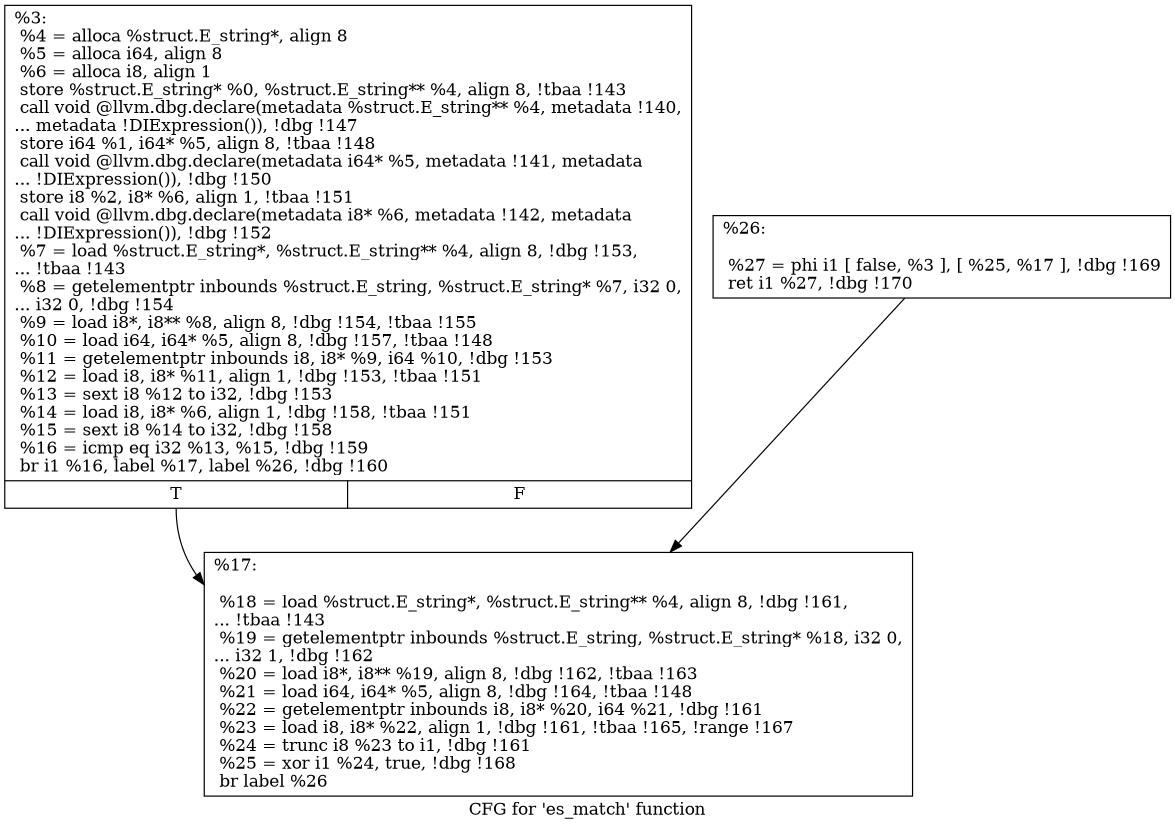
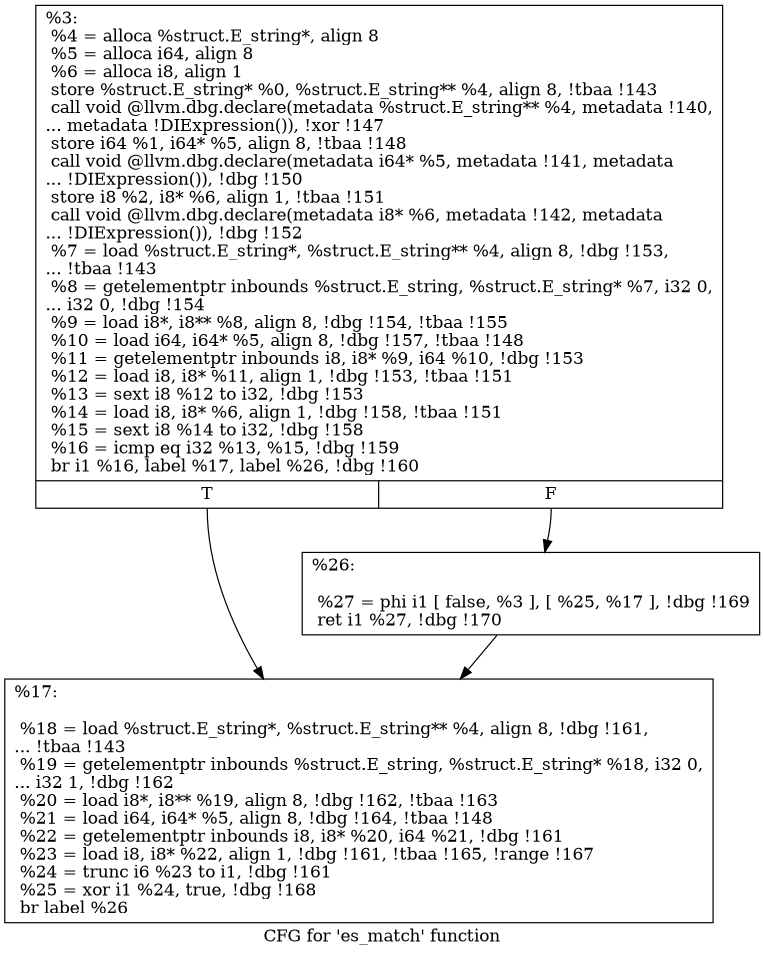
  digraph {
    label="CFG for 'es_match' function"
    node [shape=record]
-   n1 [label="{%3:\l  %4 = alloca %struct.E_string*, align 8\l  %5 = alloca i64, align 8\l  %6 = alloca i8, align 1\l  store %struct.E_string* %0, %struct.E_string** %4, align 8, !tbaa !143\l  call void @llvm.dbg.declare(metadata %struct.E_string** %4, metadata !140,\l... metadata !DIExpression()), !dbg !147\l  store i64 %1, i64* %5, align 8, !tbaa !148\l  call void @llvm.dbg.declare(metadata i64* %5, metadata !141, metadata\l... !DIExpression()), !dbg !150\l  store i8 %2, i8* %6, align 1, !tbaa !151\l  call void @llvm.dbg.declare(metadata i8* %6, metadata !142, metadata\l... !DIExpression()), !dbg !152\l  %7 = load %struct.E_string*, %struct.E_string** %4, align 8, !dbg !153,\l... !tbaa !143\l  %8 = getelementptr inbounds %struct.E_string, %struct.E_string* %7, i32 0,\l... i32 0, !dbg !154\l  %9 = load i8*, i8** %8, align 8, !dbg !154, !tbaa !155\l  %10 = load i64, i64* %5, align 8, !dbg !157, !tbaa !148\l  %11 = getelementptr inbounds i8, i8* %9, i64 %10, !dbg !153\l  %12 = load i8, i8* %11, align 1, !dbg !153, !tbaa !151\l  %13 = sext i8 %12 to i32, !dbg !153\l  %14 = load i8, i8* %6, align 1, !dbg !158, !tbaa !151\l  %15 = sext i8 %14 to i32, !dbg !158\l  %16 = icmp eq i32 %13, %15, !dbg !159\l  br i1 %16, label %17, label %26, !dbg !160\l|{<s0>T|<s1>F}}"]
-   n2 [label="{%17:\l\l  %18 = load %struct.E_string*, %struct.E_string** %4, align 8, !dbg !161,\l... !tbaa !143\l  %19 = getelementptr inbounds %struct.E_string, %struct.E_string* %18, i32 0,\l... i32 1, !dbg !162\l  %20 = load i8*, i8** %19, align 8, !dbg !162, !tbaa !163\l  %21 = load i64, i64* %5, align 8, !dbg !164, !tbaa !148\l  %22 = getelementptr inbounds i8, i8* %20, i64 %21, !dbg !161\l  %23 = load i8, i8* %22, align 1, !dbg !161, !tbaa !165, !range !167\l  %24 = trunc i8 %23 to i1, !dbg !161\l  %25 = xor i1 %24, true, !dbg !168\l  br label %26\l}"]
+   n1 [label="{%3:\l  %4 = alloca %struct.E_string*, align 8\l  %5 = alloca i64, align 8\l  %6 = alloca i8, align 1\l  store %struct.E_string* %0, %struct.E_string** %4, align 8, !tbaa !143\l  call void @llvm.dbg.declare(metadata %struct.E_string** %4, metadata !140,\l... metadata !DIExpression()), !xor !147\l  store i64 %1, i64* %5, align 8, !tbaa !148\l  call void @llvm.dbg.declare(metadata i64* %5, metadata !141, metadata\l... !DIExpression()), !dbg !150\l  store i8 %2, i8* %6, align 1, !tbaa !151\l  call void @llvm.dbg.declare(metadata i8* %6, metadata !142, metadata\l... !DIExpression()), !dbg !152\l  %7 = load %struct.E_string*, %struct.E_string** %4, align 8, !dbg !153,\l... !tbaa !143\l  %8 = getelementptr inbounds %struct.E_string, %struct.E_string* %7, i32 0,\l... i32 0, !dbg !154\l  %9 = load i8*, i8** %8, align 8, !dbg !154, !tbaa !155\l  %10 = load i64, i64* %5, align 8, !dbg !157, !tbaa !148\l  %11 = getelementptr inbounds i8, i8* %9, i64 %10, !dbg !153\l  %12 = load i8, i8* %11, align 1, !dbg !153, !tbaa !151\l  %13 = sext i8 %12 to i32, !dbg !153\l  %14 = load i8, i8* %6, align 1, !dbg !158, !tbaa !151\l  %15 = sext i8 %14 to i32, !dbg !158\l  %16 = icmp eq i32 %13, %15, !dbg !159\l  br i1 %16, label %17, label %26, !dbg !160\l|{<s0>T|<s1>F}}"]
+   n2 [label="{%17:\l\l  %18 = load %struct.E_string*, %struct.E_string** %4, align 8, !dbg !161,\l... !tbaa !143\l  %19 = getelementptr inbounds %struct.E_string, %struct.E_string* %18, i32 0,\l... i32 1, !dbg !162\l  %20 = load i8*, i8** %19, align 8, !dbg !162, !tbaa !163\l  %21 = load i64, i64* %5, align 8, !dbg !164, !tbaa !148\l  %22 = getelementptr inbounds i8, i8* %20, i64 %21, !dbg !161\l  %23 = load i8, i8* %22, align 1, !dbg !161, !tbaa !165, !range !167\l  %24 = trunc i6 %23 to i1, !dbg !161\l  %25 = xor i1 %24, true, !dbg !168\l  br label %26\l}"]
    n3 [label="{%26:\l\l  %27 = phi i1 [ false, %3 ], [ %25, %17 ], !dbg !169\l  ret i1 %27, !dbg !170\l}"]
    n1 -> n2 [tailport=s0]
+   n1 -> n3 [tailport=s1]
    n3 -> n2
  }
